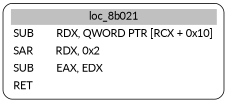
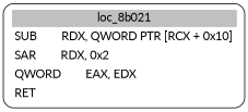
  digraph {
    fontname=Lato
-   n1 [fontname=Lato label=<<table border="0" cellborder="0" cellpadding="3"><tr><td align="center" colspan="2" bgcolor="grey">loc_8b021</td></tr><tr><td align="left">SUB        RDX, QWORD PTR [RCX + 0x10]</td></tr><tr><td align="left">SAR        RDX, 0x2</td></tr><tr><td align="left">SUB        EAX, EDX</td></tr><tr><td align="left">RET        </td></tr></table>> shape=Mrecord]
+   n1 [fontname=Lato label=<<table border="0" cellborder="0" cellpadding="3"><tr><td align="center" colspan="2" bgcolor="grey">loc_8b021</td></tr><tr><td align="left">SUB        RDX, QWORD PTR [RCX + 0x10]</td></tr><tr><td align="left">SAR        RDX, 0x2</td></tr><tr><td align="left">QWORD        EAX, EDX</td></tr><tr><td align="left">RET        </td></tr></table>> shape=Mrecord]
  }
